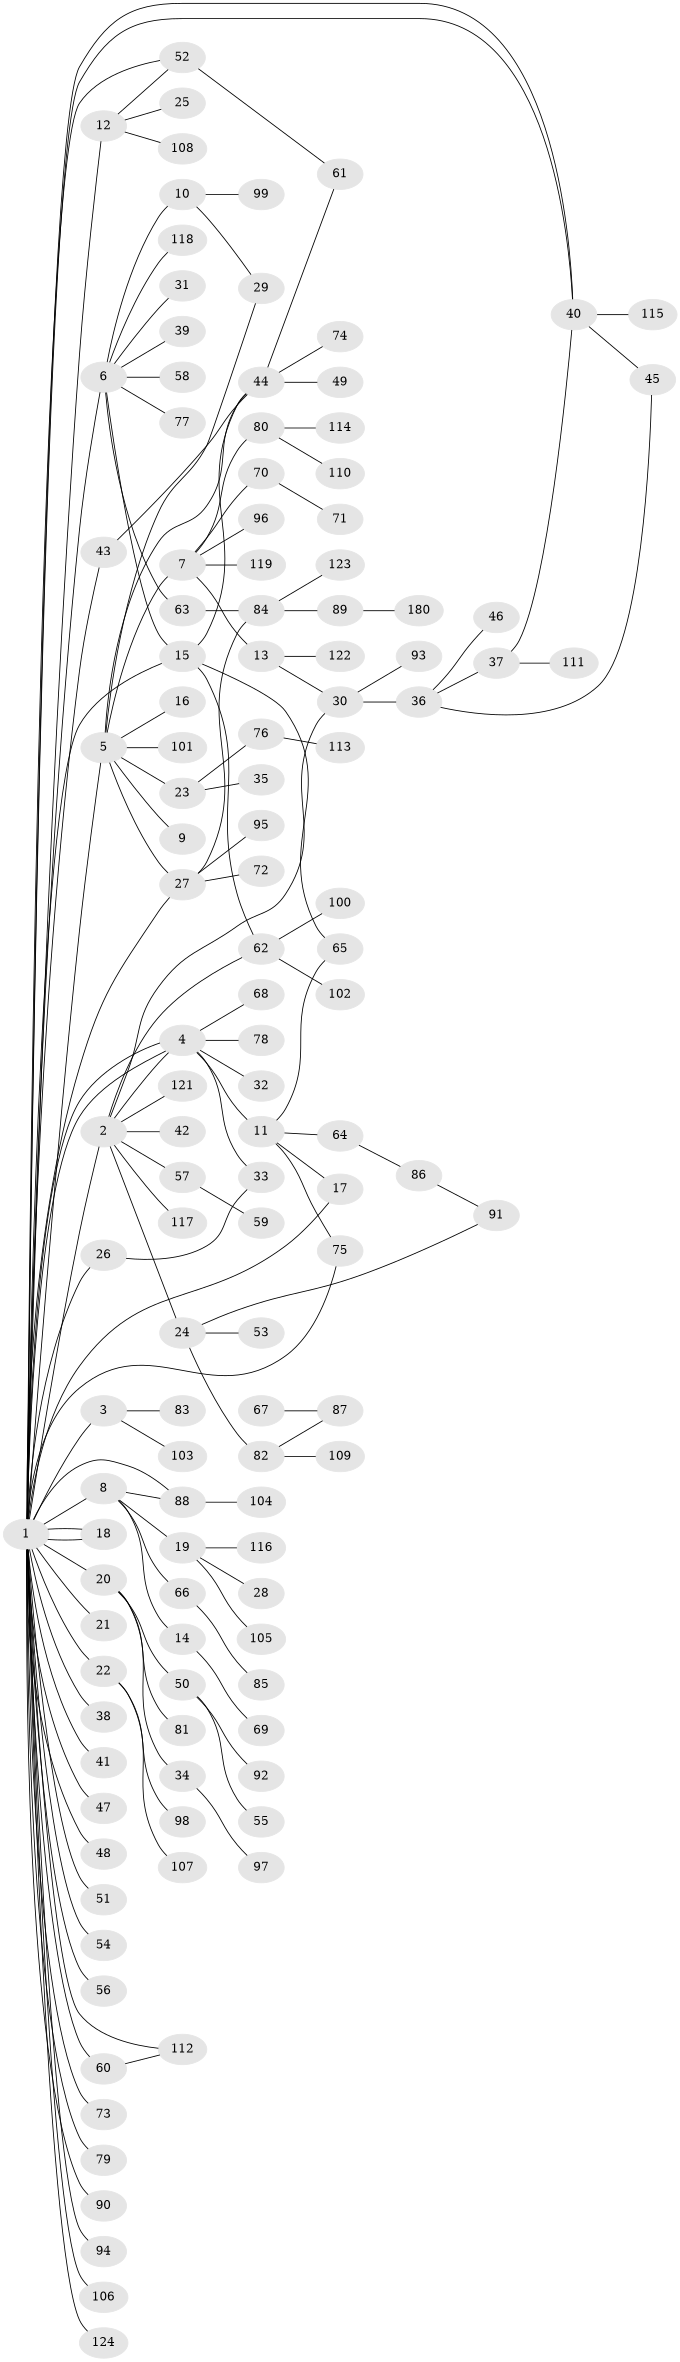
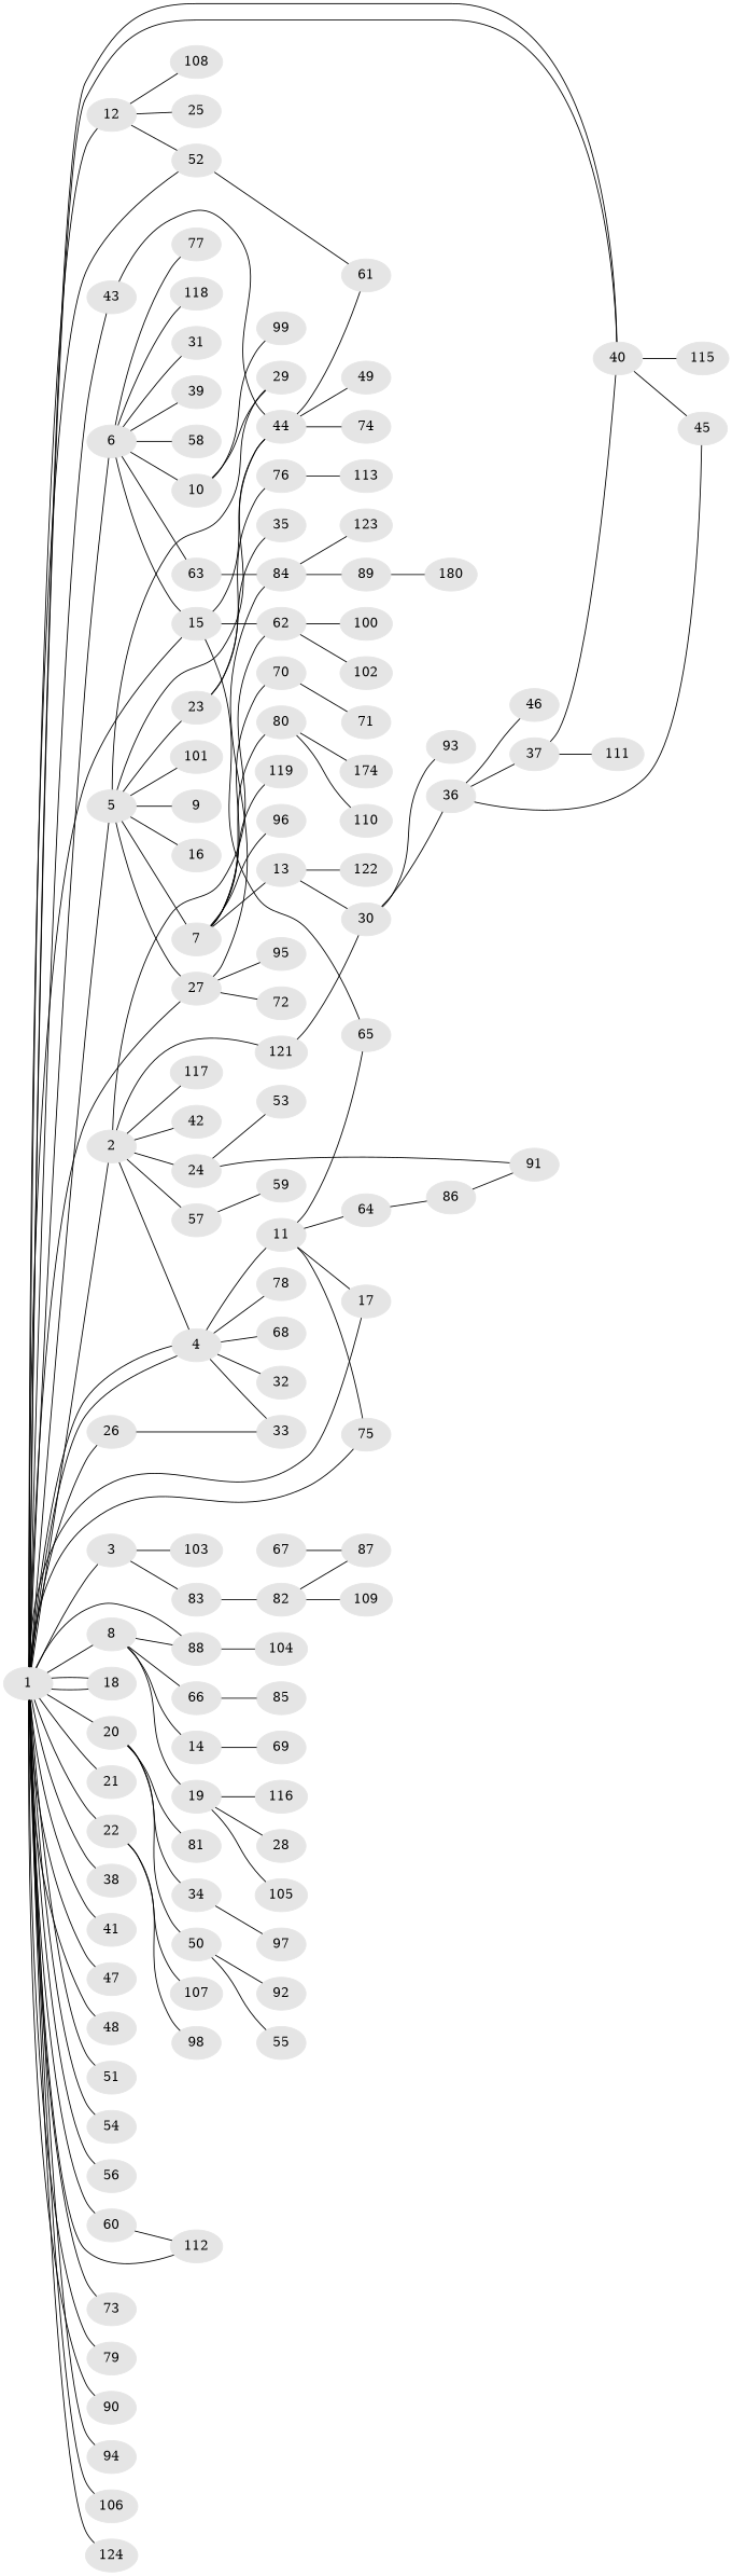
  graph {
    rankdir=LR
    node [color=gray90 style=filled]
    1
    2
    3
    4
    5
    6
    8
    12
    15
    17
    18
    20
    21
    22
    26
    27
    38
    40
    41
    43
    47
    48
    51
    52
    54
    56
    60
    73
    75
    79
    88
    90
    94
    106
    112
    124
    24
    30
    42
    57
    62
    117
    121
    83
    103
    11
    32
    33
    68
    78
    7
    9
    16
    23
    29
    44
    101
    10
    31
    39
    58
    63
    77
    118
    14
    19
    66
    25
    108
    65
    34
    50
    81
    98
    107
    72
    84
    95
    45
    115
    61
    104
    53
    82
    91
    36
    93
    59
    100
    102
    64
    13
    70
    80
    96
    119
    35
    76
    49
    74
    99
    122
    71
    110
-   114
+   114 [label=174]
    69
    28
    105
    116
    85
    86
    97
    55
    92
    113
    87
    109
    89
    123
    37
    46
    111
    67
    n124 [label=180]
    1 -- 2
    1 -- 3
    1 -- 4
    1 -- 4
    1 -- 5
    1 -- 6
    1 -- 8
    1 -- 12
    1 -- 15
    1 -- 17
    1 -- 18
    1 -- 18
    1 -- 20
    1 -- 21
    1 -- 22
    1 -- 26
    1 -- 27
    1 -- 38
    1 -- 40
    1 -- 40
    1 -- 41
    1 -- 43
    1 -- 47
    1 -- 48
    1 -- 51
    1 -- 52
    1 -- 54
    1 -- 56
    1 -- 60
    1 -- 73
    1 -- 75
    1 -- 79
    1 -- 88
    1 -- 90
    1 -- 94
    1 -- 106
    1 -- 112
    1 -- 124
    2 -- 4
    2 -- 24
-   2 -- 30
+   121 -- 30
    2 -- 42
    2 -- 57
    2 -- 62
    2 -- 117
    2 -- 121
    3 -- 83
    3 -- 103
    4 -- 11
    4 -- 32
    4 -- 33
    4 -- 68
    4 -- 78
    5 -- 27
    5 -- 7
    5 -- 9
    5 -- 16
    5 -- 23
    5 -- 29
    5 -- 44
    5 -- 101
    6 -- 15
    6 -- 10
    6 -- 31
    6 -- 39
    6 -- 58
    6 -- 63
    6 -- 77
    6 -- 118
    8 -- 88
    8 -- 14
    8 -- 19
    8 -- 66
    12 -- 52
    12 -- 25
    12 -- 108
    15 -- 62
    15 -- 44
    15 -- 65
    20 -- 34
    20 -- 50
    20 -- 81
    22 -- 98
    22 -- 107
    26 -- 33
    27 -- 72
    27 -- 84
    27 -- 95
    40 -- 45
    40 -- 115
    43 -- 44
    52 -- 61
    60 -- 112
    88 -- 104
    24 -- 53
-   24 -- 82
+   83 -- 82
    24 -- 91
    30 -- 36
    30 -- 93
    57 -- 59
    62 -- 100
    62 -- 102
    11 -- 17
    11 -- 75
    11 -- 65
    11 -- 64
    7 -- 13
    7 -- 70
    7 -- 80
    7 -- 96
    7 -- 119
    23 -- 35
    23 -- 76
    44 -- 61
    44 -- 49
    44 -- 74
    10 -- 29
    10 -- 99
    63 -- 84
    14 -- 69
    19 -- 28
    19 -- 105
    19 -- 116
    66 -- 85
    34 -- 97
    50 -- 55
    50 -- 92
    84 -- 89
    84 -- 123
    82 -- 87
    82 -- 109
    36 -- 45
    36 -- 37
    36 -- 46
    64 -- 86
    13 -- 30
    13 -- 122
    70 -- 71
    80 -- 110
    80 -- 114
    76 -- 113
    86 -- 91
    89 -- n124
    37 -- 40
    37 -- 111
    67 -- 87
  }
